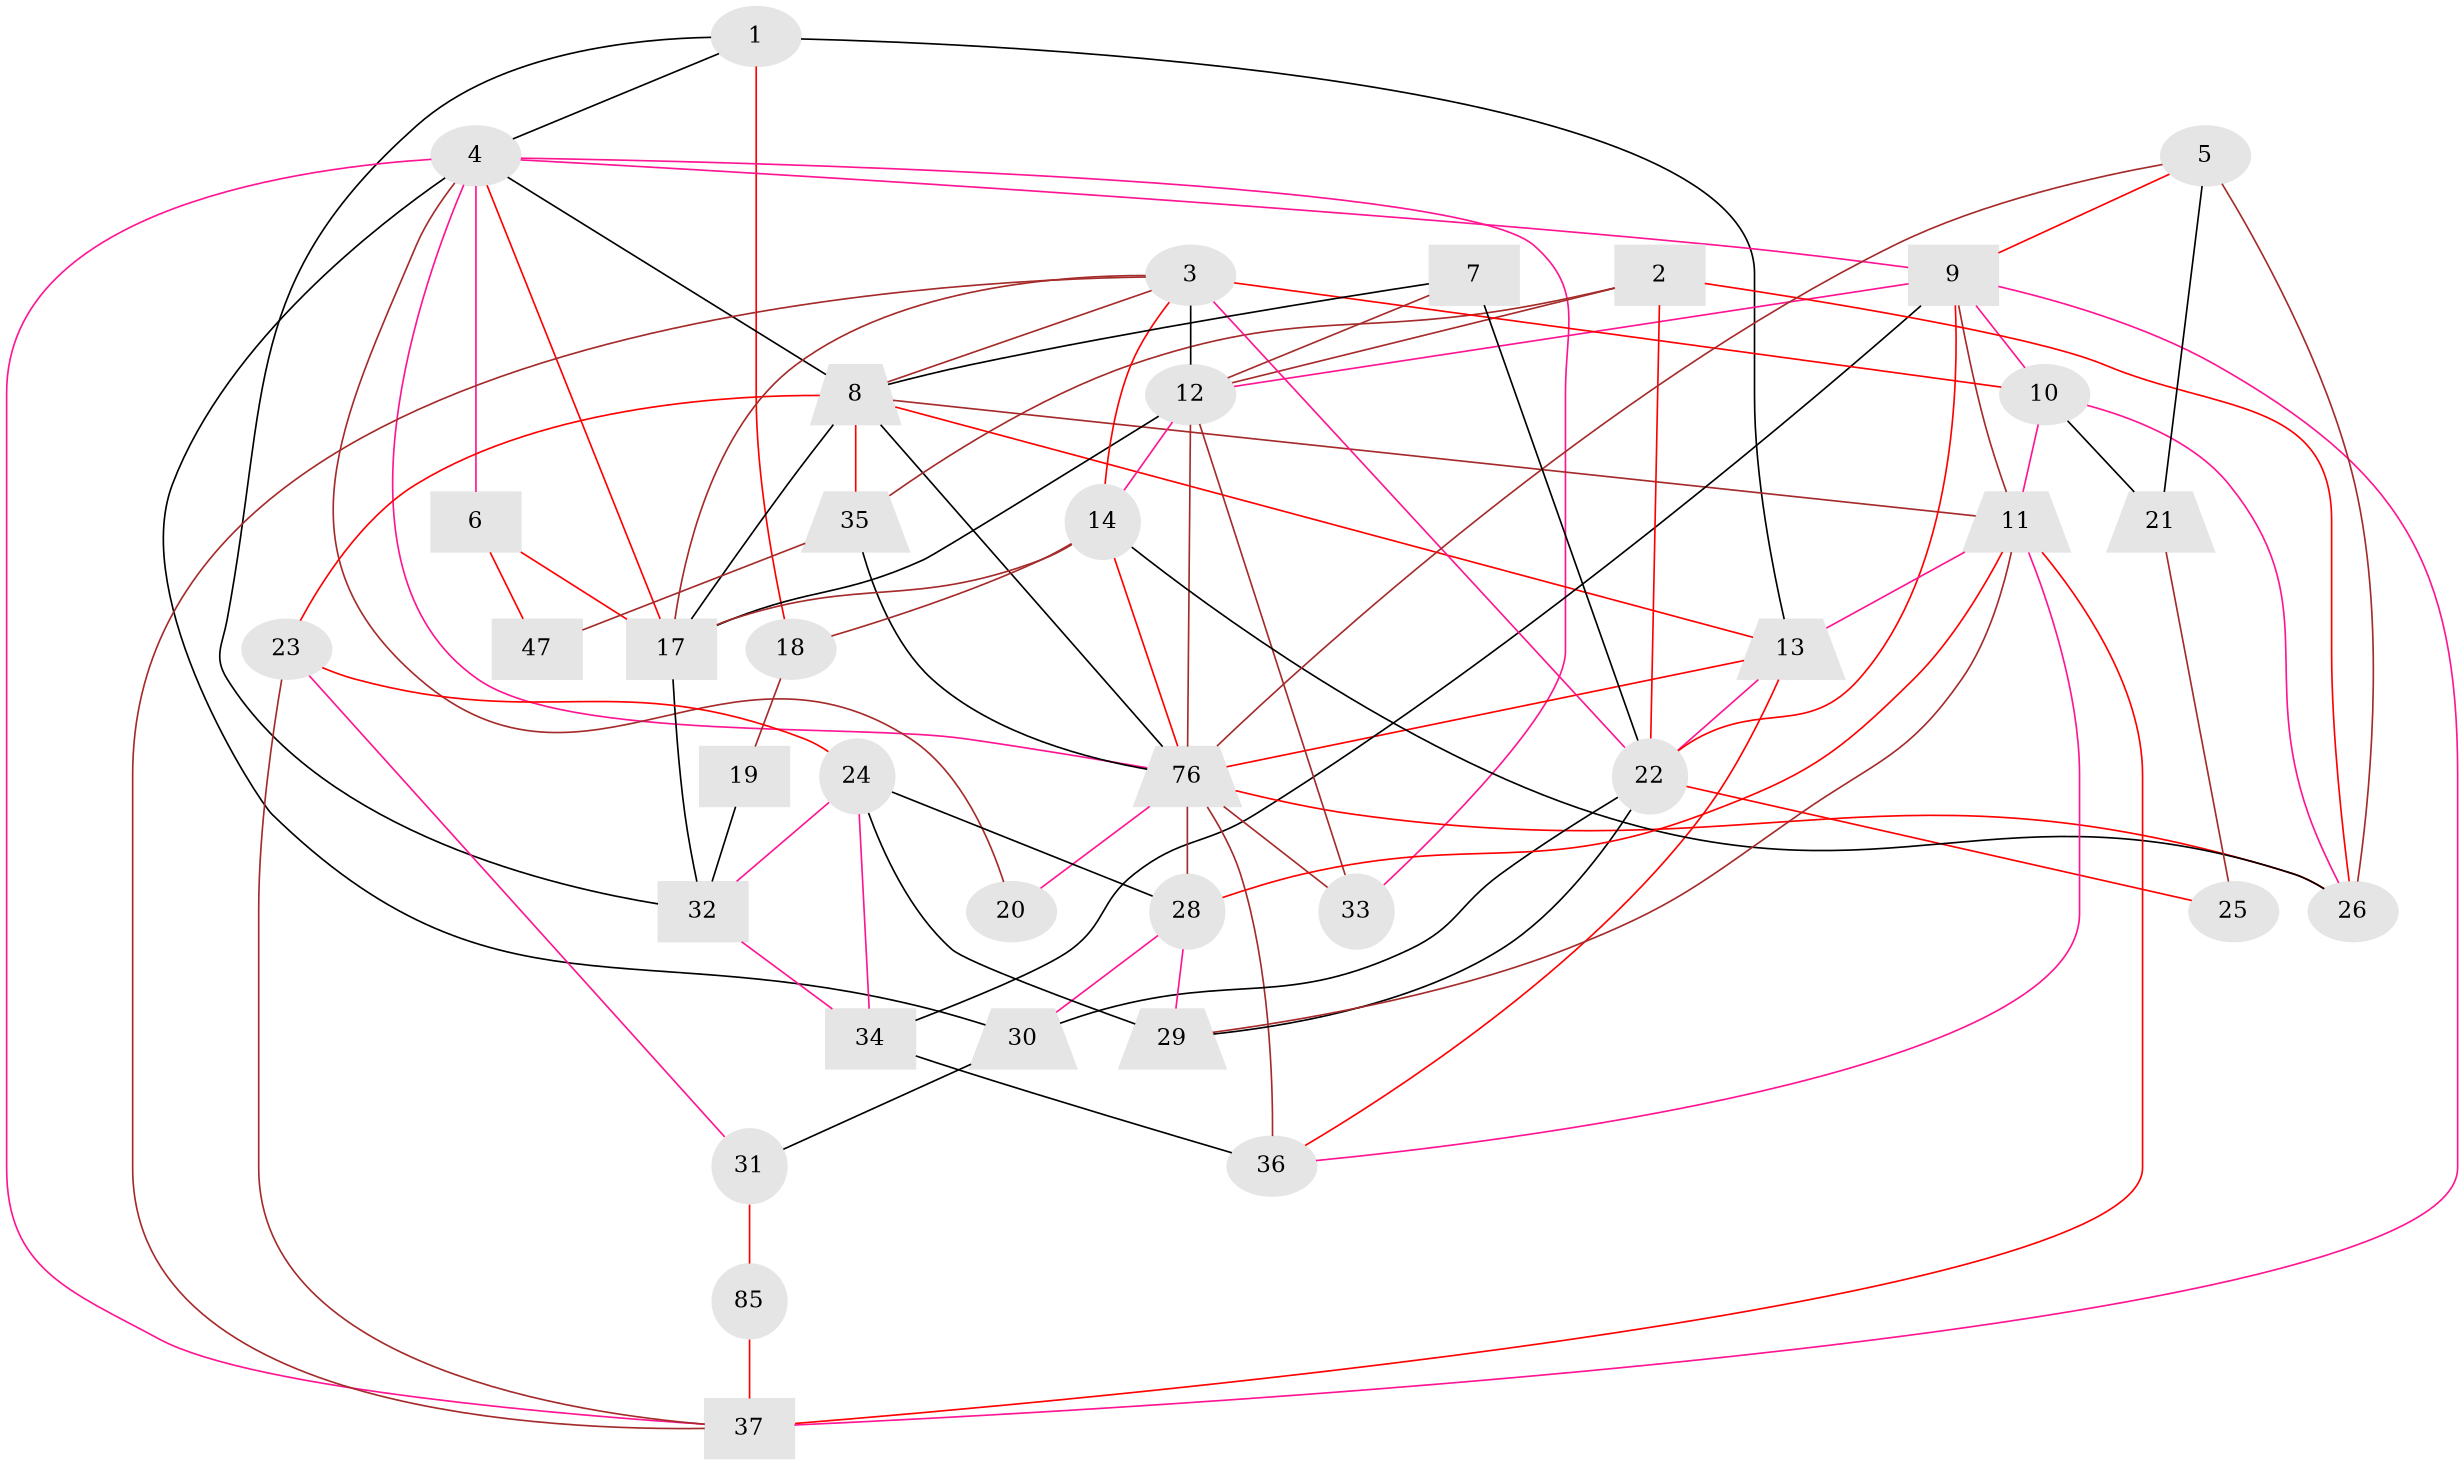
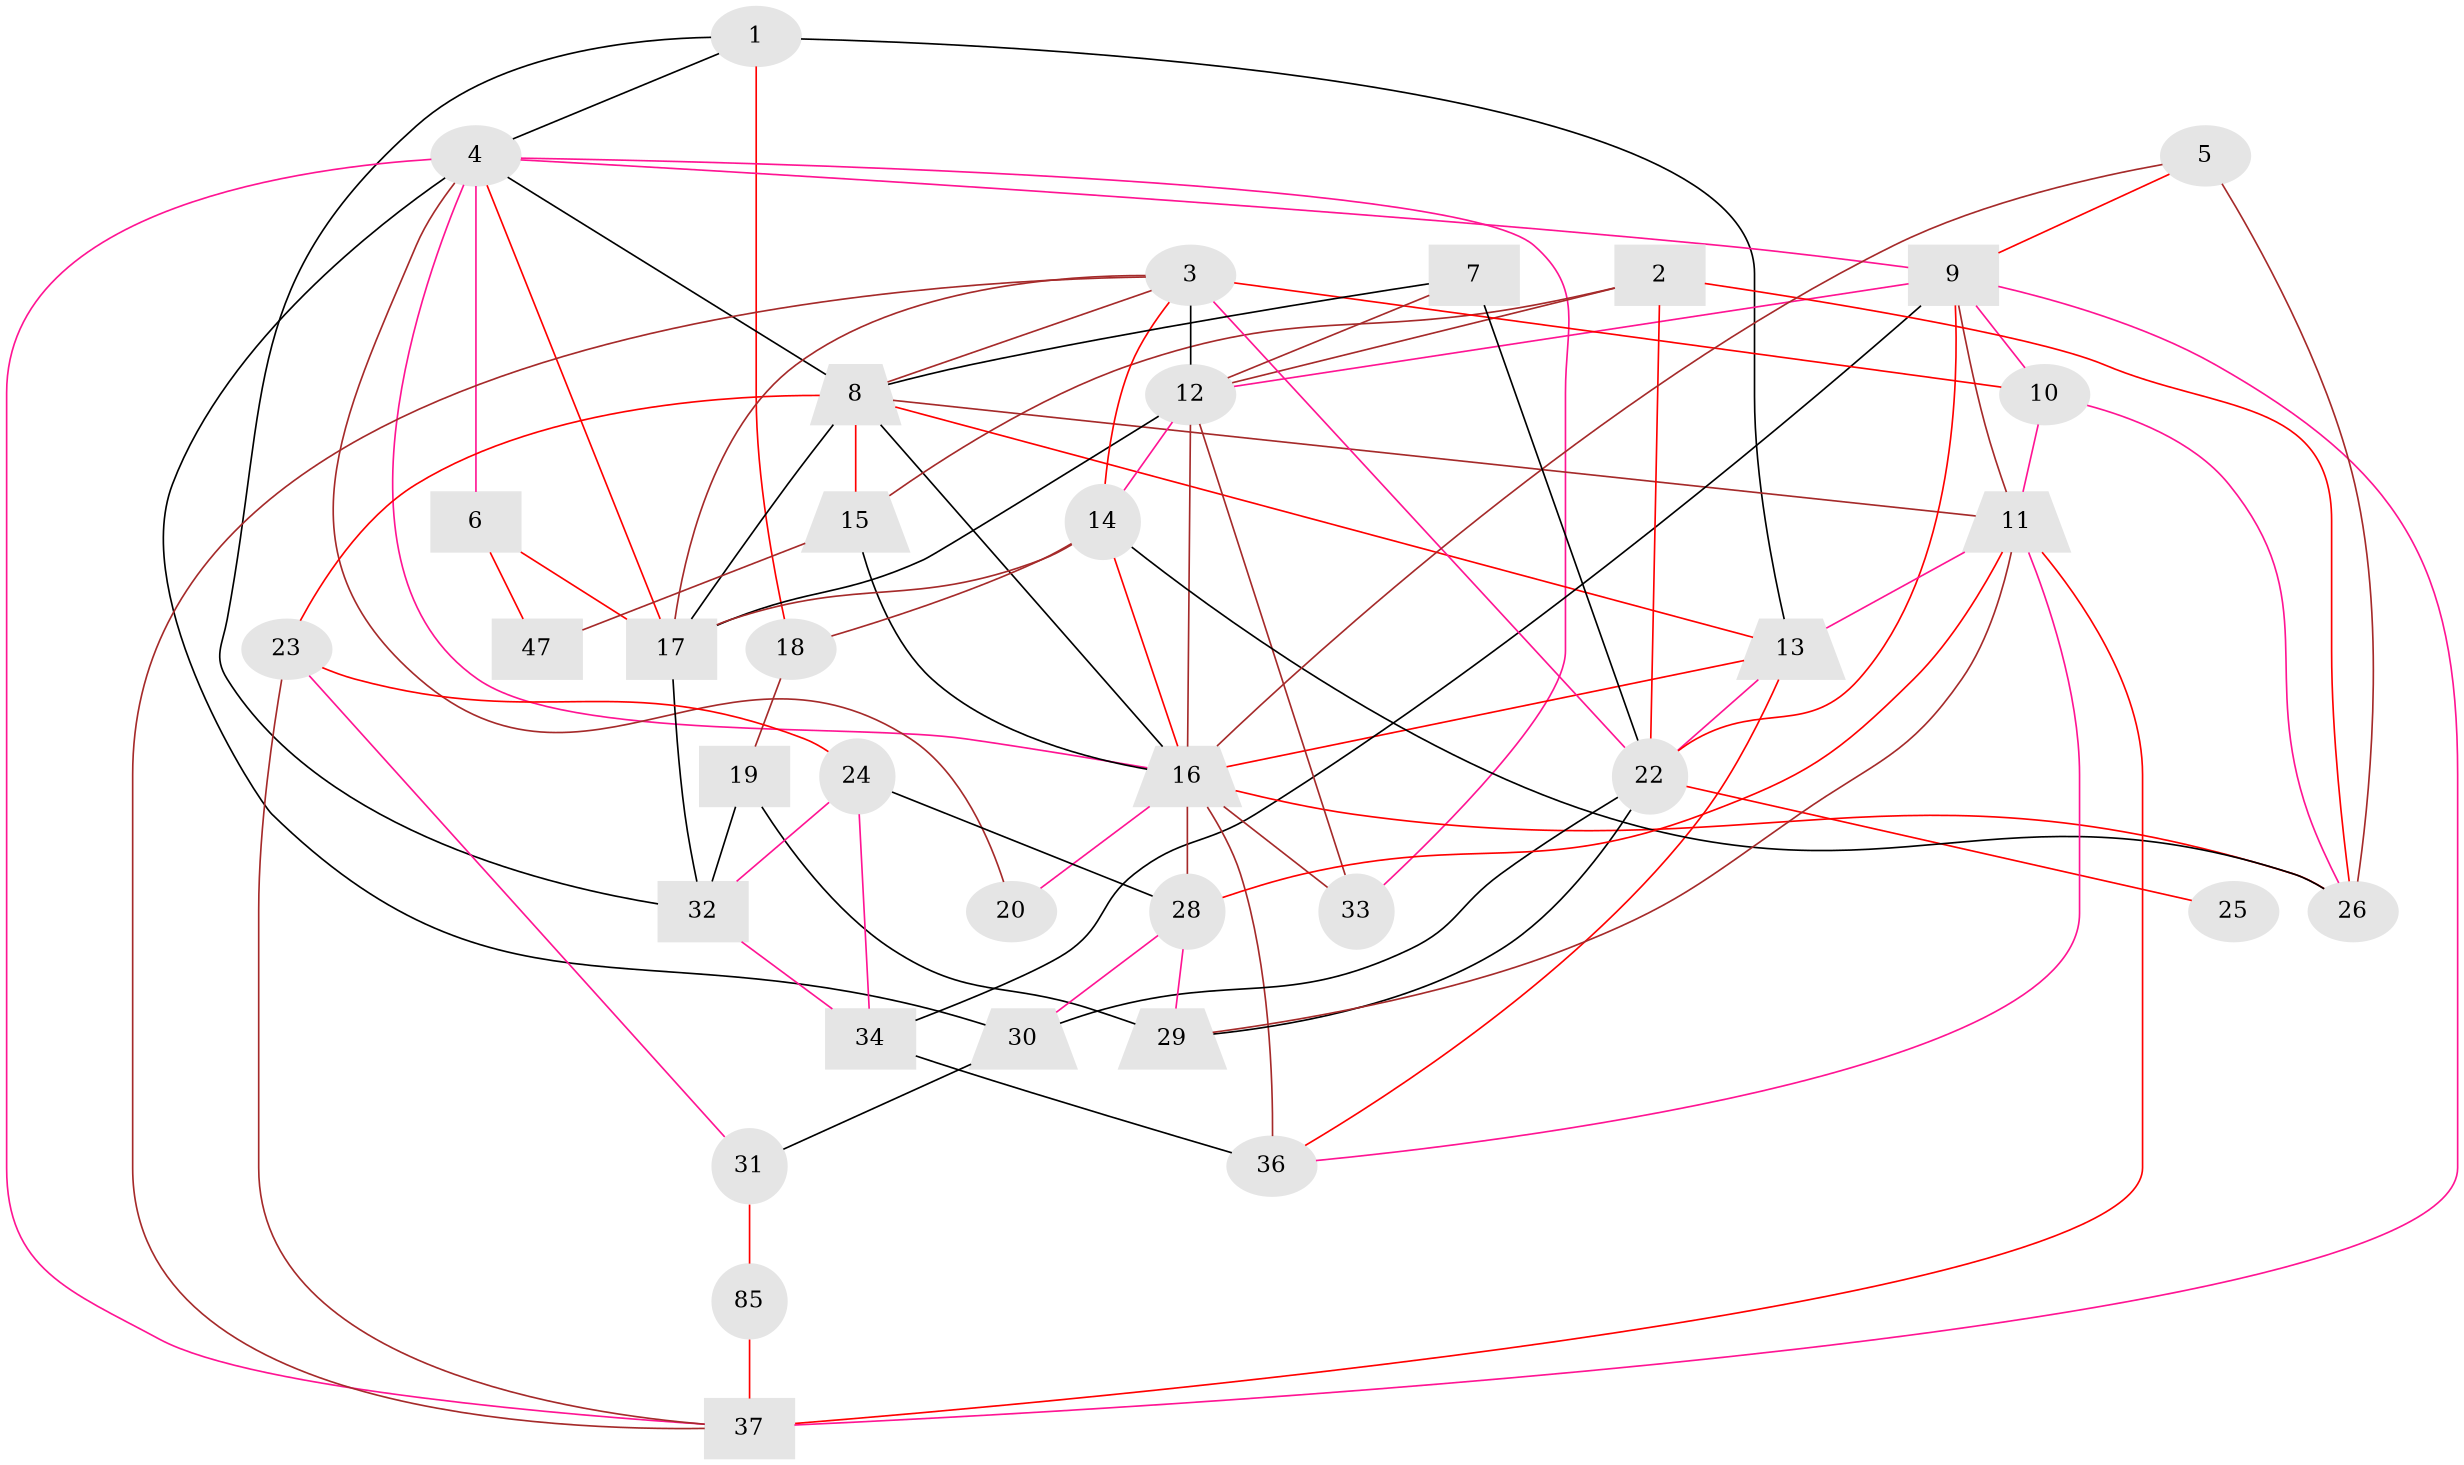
  graph {
    node [color=gray90 shape=ellipse style=filled]
    edge [color=black weight=1.0]
    1
    4
    13 [shape=trapezium]
    18
    32 [shape=box]
    8 [shape=trapezium]
    17 [shape=box]
    37 [shape=box]
    6 [shape=box]
    9 [shape=box]
-   16 [shape=trapezium label=76]
+   16 [shape=trapezium]
    20
    30 [shape=trapezium]
    33 [shape=circle]
    22 [shape=circle]
    36
    19 [shape=box]
    34 [shape=box]
    2 [shape=box]
    12
-   15 [shape=trapezium label=35]
+   15 [shape=trapezium]
    26
    14 [shape=circle]
    n24 [label=47 shape=box]
    29 [shape=trapezium]
    25
    3
    10
    11 [shape=trapezium]
    23
-   21 [shape=trapezium]
    28 [shape=circle]
    31 [shape=circle]
    5
    7 [shape=box]
    24 [shape=circle]
    n37 [label=85 shape=circle]
    1 -- 4
    1 -- 13 [weight=2.0]
    1 -- 18 [color=red]
    1 -- 32
    4 -- 8
    4 -- 17 [color=red]
    4 -- 37 [color=deeppink]
    4 -- 6 [color=deeppink]
    4 -- 9 [color=deeppink]
    4 -- 16 [color=deeppink weight=2.0]
    4 -- 20 [color=brown]
    4 -- 30
    4 -- 33 [color=deeppink]
    13 -- 16 [color=red]
    13 -- 22 [color=deeppink]
    13 -- 36 [color=red]
    18 -- 19 [color=brown]
    32 -- 34 [color=deeppink]
    8 -- 13 [color=red]
    8 -- 17 [weight=2.0]
    8 -- 16
    8 -- 15 [color=red]
    8 -- 11 [color=brown]
    8 -- 23 [color=red weight=2.0]
    17 -- 32
    6 -- 17 [color=red]
    6 -- n24 [color=red]
    9 -- 37 [color=deeppink weight=2.0]
    9 -- 22 [color=red]
    9 -- 34
    9 -- 12 [color=deeppink]
    9 -- 10 [color=deeppink]
    9 -- 11 [color=brown]
    16 -- 20 [color=deeppink]
    16 -- 33 [color=brown weight=2.0]
    16 -- 36 [color=brown weight=3.0]
    16 -- 26 [color=red]
    16 -- 28 [color=brown]
    30 -- 31
    22 -- 30
    22 -- 29
    22 -- 25 [color=red]
    19 -- 32
-   24 -- 29
+   19 -- 29
    34 -- 36
    2 -- 22 [color=red]
    2 -- 12 [color=brown]
    2 -- 15 [color=brown]
    2 -- 26 [color=red]
    12 -- 17 [weight=2.0]
    12 -- 16 [color=brown weight=2.0]
    12 -- 33 [color=brown]
    12 -- 14 [color=deeppink]
    15 -- 16 [weight=2.0]
    15 -- n24 [color=brown]
    14 -- 18 [color=brown]
    14 -- 17 [color=brown]
    14 -- 16 [color=red]
    14 -- 26
    3 -- 8 [color=brown]
    3 -- 17 [color=brown]
    3 -- 37 [color=brown]
    3 -- 22 [color=deeppink]
    3 -- 12 [weight=2.0]
    3 -- 14 [color=red]
    3 -- 10 [color=red weight=2.0]
    10 -- 26 [color=deeppink]
    10 -- 11 [color=deeppink weight=2.0]
-   10 -- 21 [weight=2.0]
    11 -- 13 [color=deeppink]
    11 -- 37 [color=red]
    11 -- 36 [color=deeppink]
    11 -- 29 [color=brown]
    11 -- 28 [color=red]
    23 -- 37 [color=brown]
    23 -- 31 [color=deeppink]
    23 -- 24 [color=red]
-   21 -- 25 [color=brown]
    28 -- 30 [color=deeppink]
    28 -- 29 [color=deeppink]
    31 -- n37 [color=red]
    5 -- 9 [color=red]
    5 -- 16 [color=brown]
    5 -- 26 [color=brown]
-   5 -- 21
    7 -- 8
    7 -- 22 [weight=3.0]
    7 -- 12 [color=brown]
    24 -- 32 [color=deeppink]
    24 -- 34 [color=deeppink]
    24 -- 28
    n37 -- 37 [color=red]
  }
